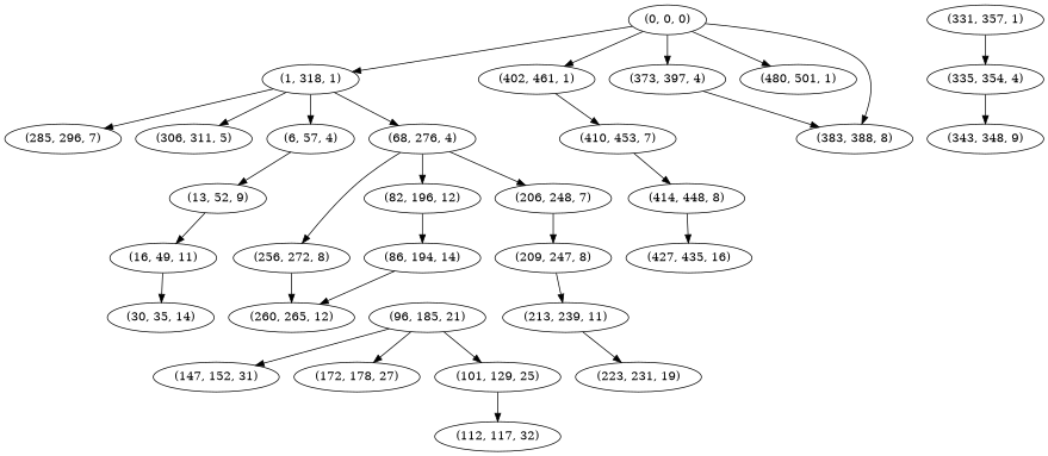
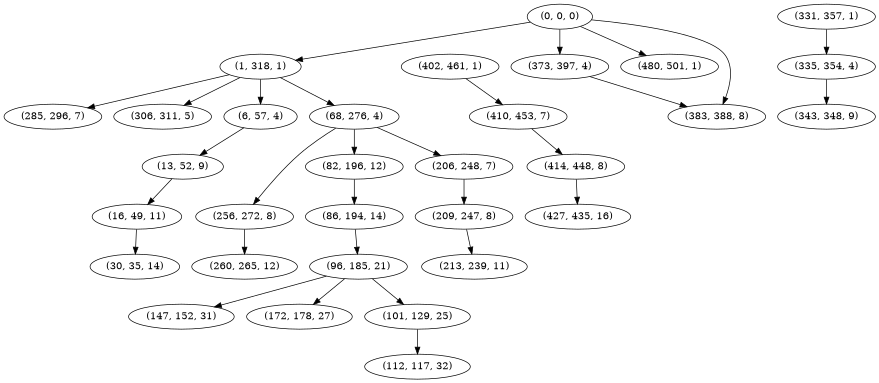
  digraph {
    "(0, 0, 0)"
    "(1, 318, 1)"
    "(373, 397, 4)"
    "(402, 461, 1)"
    "(480, 501, 1)"
    "(383, 388, 8)"
    "(6, 57, 4)"
    "(68, 276, 4)"
    "(285, 296, 7)"
    "(306, 311, 5)"
    "(331, 357, 1)"
    "(335, 354, 4)"
    "(410, 453, 7)"
    "(13, 52, 9)"
    "(82, 196, 12)"
    "(206, 248, 7)"
    "(256, 272, 8)"
    "(16, 49, 11)"
    "(30, 35, 14)"
    "(86, 194, 14)"
    "(209, 247, 8)"
    "(260, 265, 12)"
    "(96, 185, 21)"
    "(101, 129, 25)"
    "(147, 152, 31)"
    "(172, 178, 27)"
    "(112, 117, 32)"
    "(213, 239, 11)"
-   "(223, 231, 19)"
    "(343, 348, 9)"
    "(414, 448, 8)"
    "(427, 435, 16)"
    "(0, 0, 0)" -> "(1, 318, 1)"
    "(0, 0, 0)" -> "(373, 397, 4)"
-   "(0, 0, 0)" -> "(402, 461, 1)"
    "(0, 0, 0)" -> "(480, 501, 1)"
    "(0, 0, 0)" -> "(383, 388, 8)"
    "(1, 318, 1)" -> "(6, 57, 4)"
    "(1, 318, 1)" -> "(68, 276, 4)"
    "(1, 318, 1)" -> "(285, 296, 7)"
    "(1, 318, 1)" -> "(306, 311, 5)"
    "(373, 397, 4)" -> "(383, 388, 8)"
    "(402, 461, 1)" -> "(410, 453, 7)"
    "(6, 57, 4)" -> "(13, 52, 9)"
    "(68, 276, 4)" -> "(82, 196, 12)"
    "(68, 276, 4)" -> "(206, 248, 7)"
    "(68, 276, 4)" -> "(256, 272, 8)"
    "(331, 357, 1)" -> "(335, 354, 4)"
    "(335, 354, 4)" -> "(343, 348, 9)"
    "(410, 453, 7)" -> "(414, 448, 8)"
    "(13, 52, 9)" -> "(16, 49, 11)"
    "(82, 196, 12)" -> "(86, 194, 14)"
    "(206, 248, 7)" -> "(209, 247, 8)"
    "(256, 272, 8)" -> "(260, 265, 12)"
    "(16, 49, 11)" -> "(30, 35, 14)"
-   "(86, 194, 14)" -> "(260, 265, 12)"
+   "(86, 194, 14)" -> "(96, 185, 21)"
    "(209, 247, 8)" -> "(213, 239, 11)"
    "(96, 185, 21)" -> "(101, 129, 25)"
    "(96, 185, 21)" -> "(147, 152, 31)"
    "(96, 185, 21)" -> "(172, 178, 27)"
    "(101, 129, 25)" -> "(112, 117, 32)"
-   "(213, 239, 11)" -> "(223, 231, 19)"
    "(414, 448, 8)" -> "(427, 435, 16)"
  }
